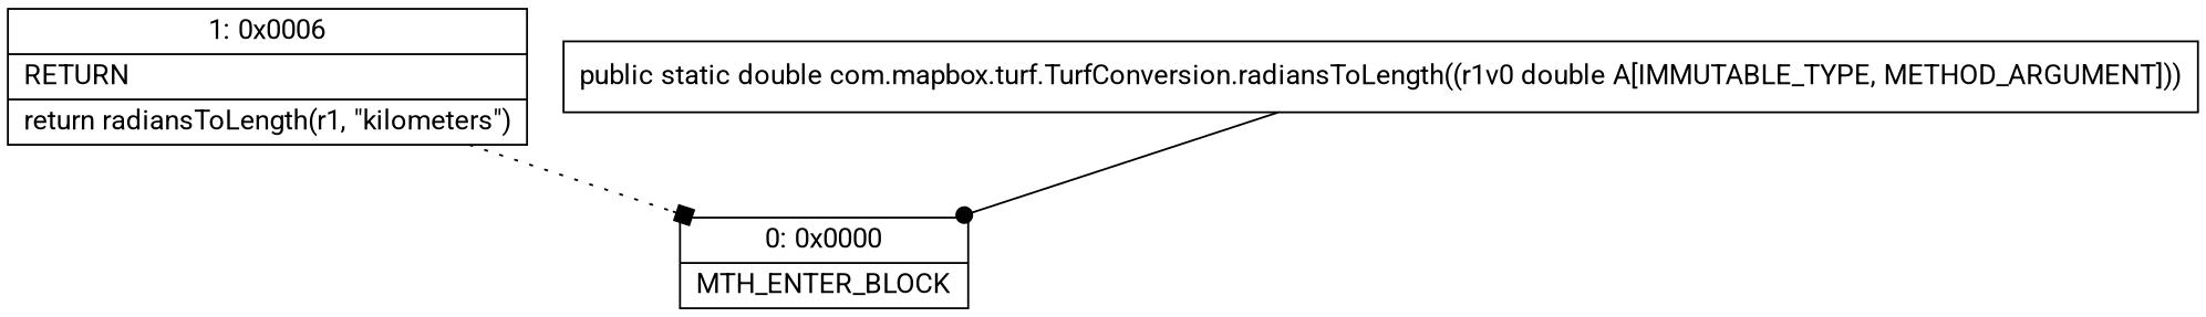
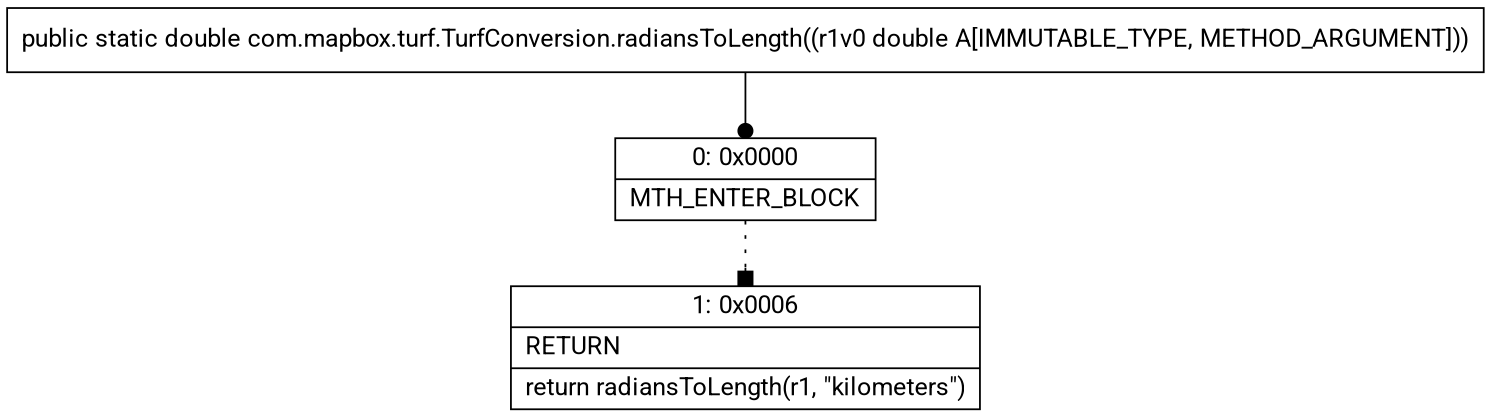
  digraph {
    fontname=Roboto
    node [shape=record fontname=Roboto]
    edge [fontname=Roboto]
    n1 [label="{0\:\ 0x0000|MTH_ENTER_BLOCK\l}"]
    n2 [label="{1\:\ 0x0006|RETURN\l|return radiansToLength(r1, \"kilometers\")\l}"]
    n3 [label="{public static double com.mapbox.turf.TurfConversion.radiansToLength((r1v0 double A[IMMUTABLE_TYPE, METHOD_ARGUMENT])) }"]
-   n2 -> n1 [style=dotted arrowhead=box]
+   n1 -> n2 [style=dotted arrowhead=box]
    n3 -> n1 [style=solid arrowhead=dot]
  }
